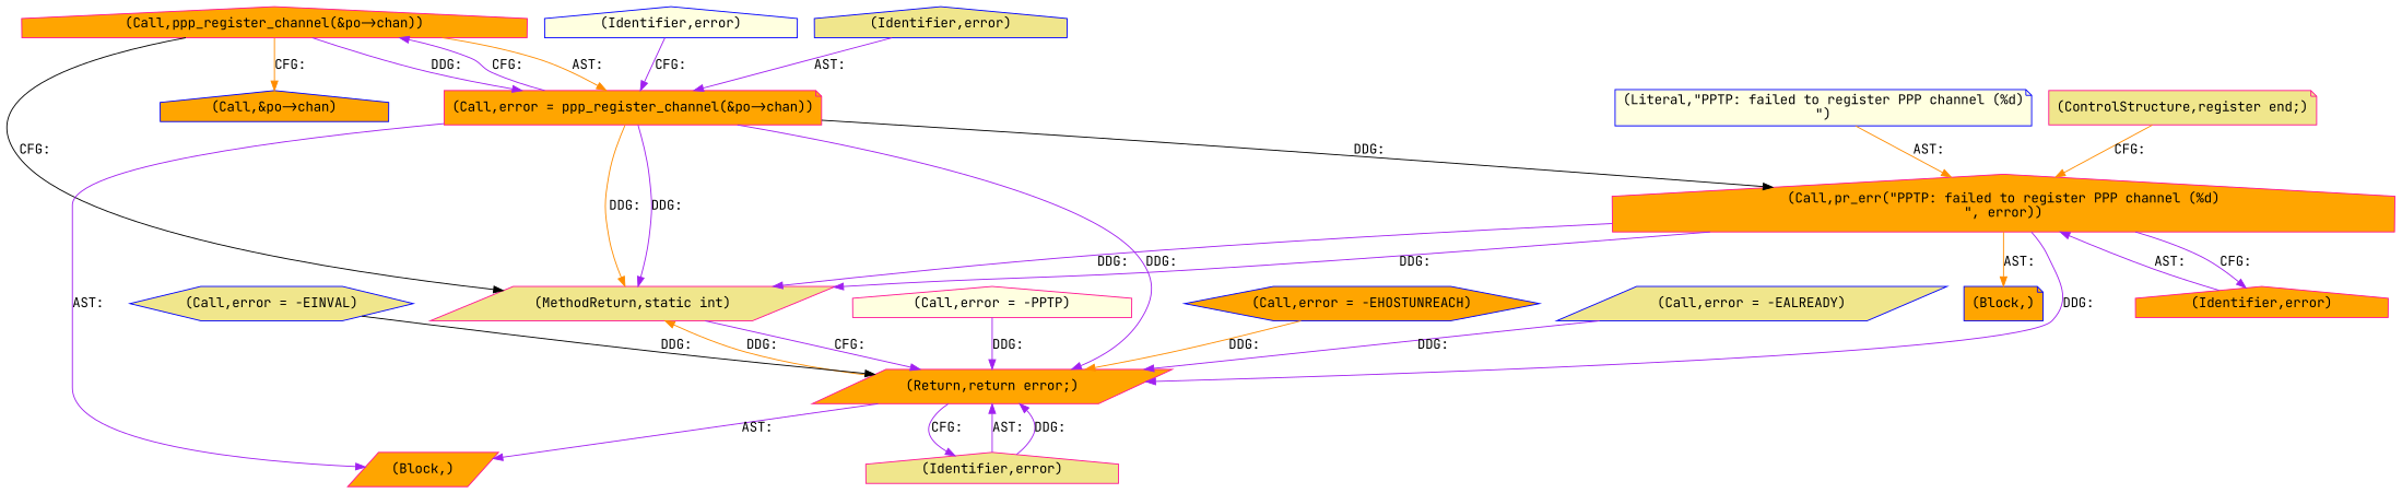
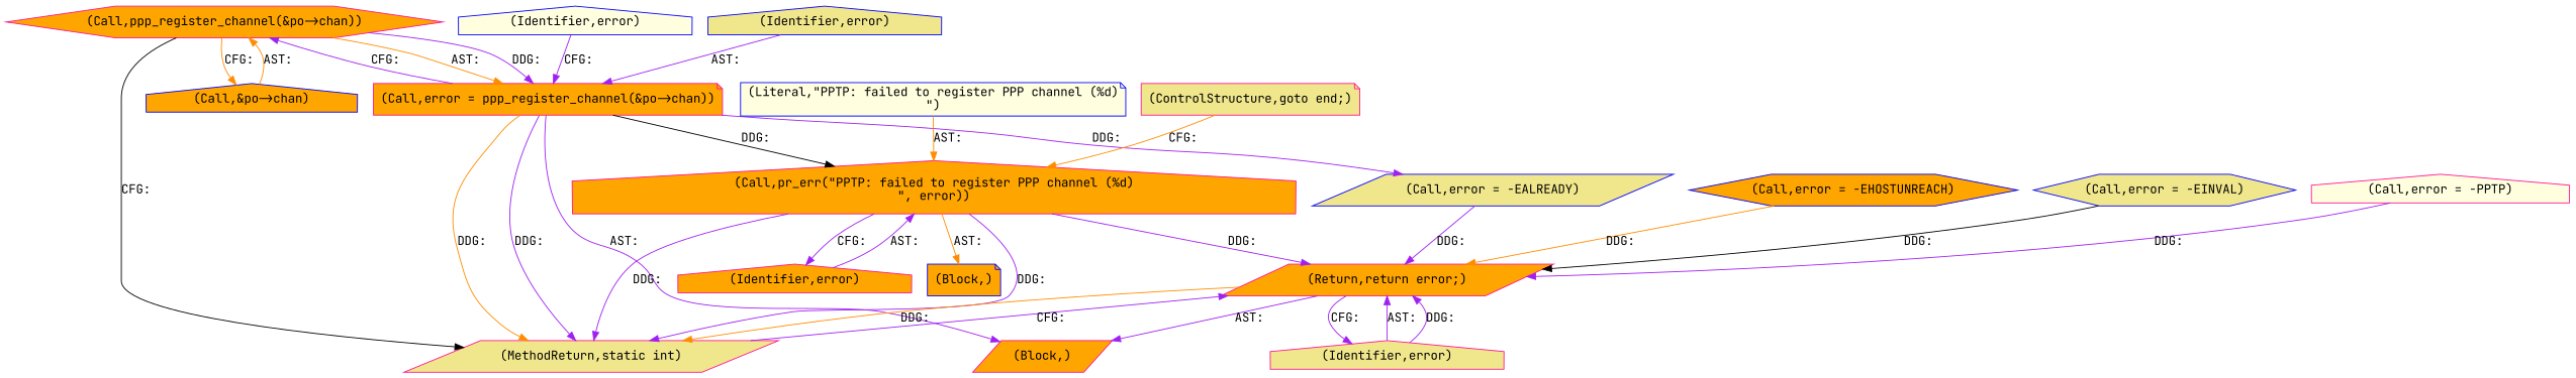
  digraph {
    fontname="JetBrains Mono"
    node [color=deeppink fillcolor=orange fontname="JetBrains Mono" shape=house style=filled]
    edge [color=purple fontname="JetBrains Mono"]
-   n1 [label="(Call,ppp_register_channel(&po->chan))"]
+   n1 [label="(Call,ppp_register_channel(&po->chan))" shape=hexagon]
    n2 [label="(Call,error = ppp_register_channel(&po->chan))" shape=note]
    n3 [fillcolor=khaki label="(MethodReturn,static int)" shape=parallelogram]
    n4 [color=blue label="(Call,&po->chan)"]
    n5 [label="(Call,pr_err(\"PPTP: failed to register PPP channel (%d)\n\", error))"]
    n6 [label="(Return,return error;)" shape=parallelogram]
    n7 [label="(Block,)" shape=parallelogram]
    n8 [label="(Identifier,error)"]
    n9 [color=blue label="(Block,)" shape=note]
    n10 [fillcolor=khaki label="(Identifier,error)"]
    n11 [color=blue fillcolor=lightyellow label="(Literal,\"PPTP: failed to register PPP channel (%d)\n\")" shape=note]
-   n12 [fillcolor=khaki label="(ControlStructure,register end;)" shape=note]
+   n12 [fillcolor=khaki label="(ControlStructure,goto end;)" shape=note]
    n13 [color=blue fillcolor=lightyellow label="(Identifier,error)"]
    n14 [color=blue fillcolor=khaki label="(Identifier,error)"]
    n15 [color=blue fillcolor=khaki label="(Call,error = -EINVAL)" shape=hexagon]
    n16 [fillcolor=lightyellow label="(Call,error = -PPTP)"]
    n17 [color=blue label="(Call,error = -EHOSTUNREACH)" shape=hexagon]
    n18 [color=blue fillcolor=khaki label="(Call,error = -EALREADY)" shape=parallelogram]
    n1 -> n2 [color=darkorange label="AST: "]
    n1 -> n2 [label="DDG: "]
    n1 -> n3 [color=black label="CFG: "]
    n1 -> n4 [color=darkorange label="CFG: "]
    n2 -> n1 [label="CFG: "]
    n2 -> n3 [color=darkorange label="DDG: "]
    n2 -> n3 [label="DDG: "]
    n2 -> n5 [color=black label="DDG: "]
-   n2 -> n6 [label="DDG: "]
+   n2 -> n18 [label="DDG: "]
    n2 -> n7 [label="AST: "]
    n3 -> n6 [label="CFG: "]
+   n4 -> n1 [color=darkorange label="AST: "]
    n5 -> n3 [label="DDG: "]
    n5 -> n3 [label="DDG: "]
    n5 -> n6 [label="DDG: "]
    n5 -> n8 [label="CFG: "]
    n5 -> n9 [color=darkorange label="AST: "]
    n6 -> n3 [color=darkorange label="DDG: "]
    n6 -> n7 [label="AST: "]
    n6 -> n10 [label="CFG: "]
    n8 -> n5 [label="AST: "]
    n10 -> n6 [label="AST: "]
    n10 -> n6 [label="DDG: "]
    n11 -> n5 [color=darkorange label="AST: "]
    n12 -> n5 [color=darkorange label="CFG: "]
    n13 -> n2 [label="CFG: "]
    n14 -> n2 [label="AST: "]
    n15 -> n6 [color=black label="DDG: "]
    n16 -> n6 [label="DDG: "]
    n17 -> n6 [color=darkorange label="DDG: "]
    n18 -> n6 [label="DDG: "]
  }
